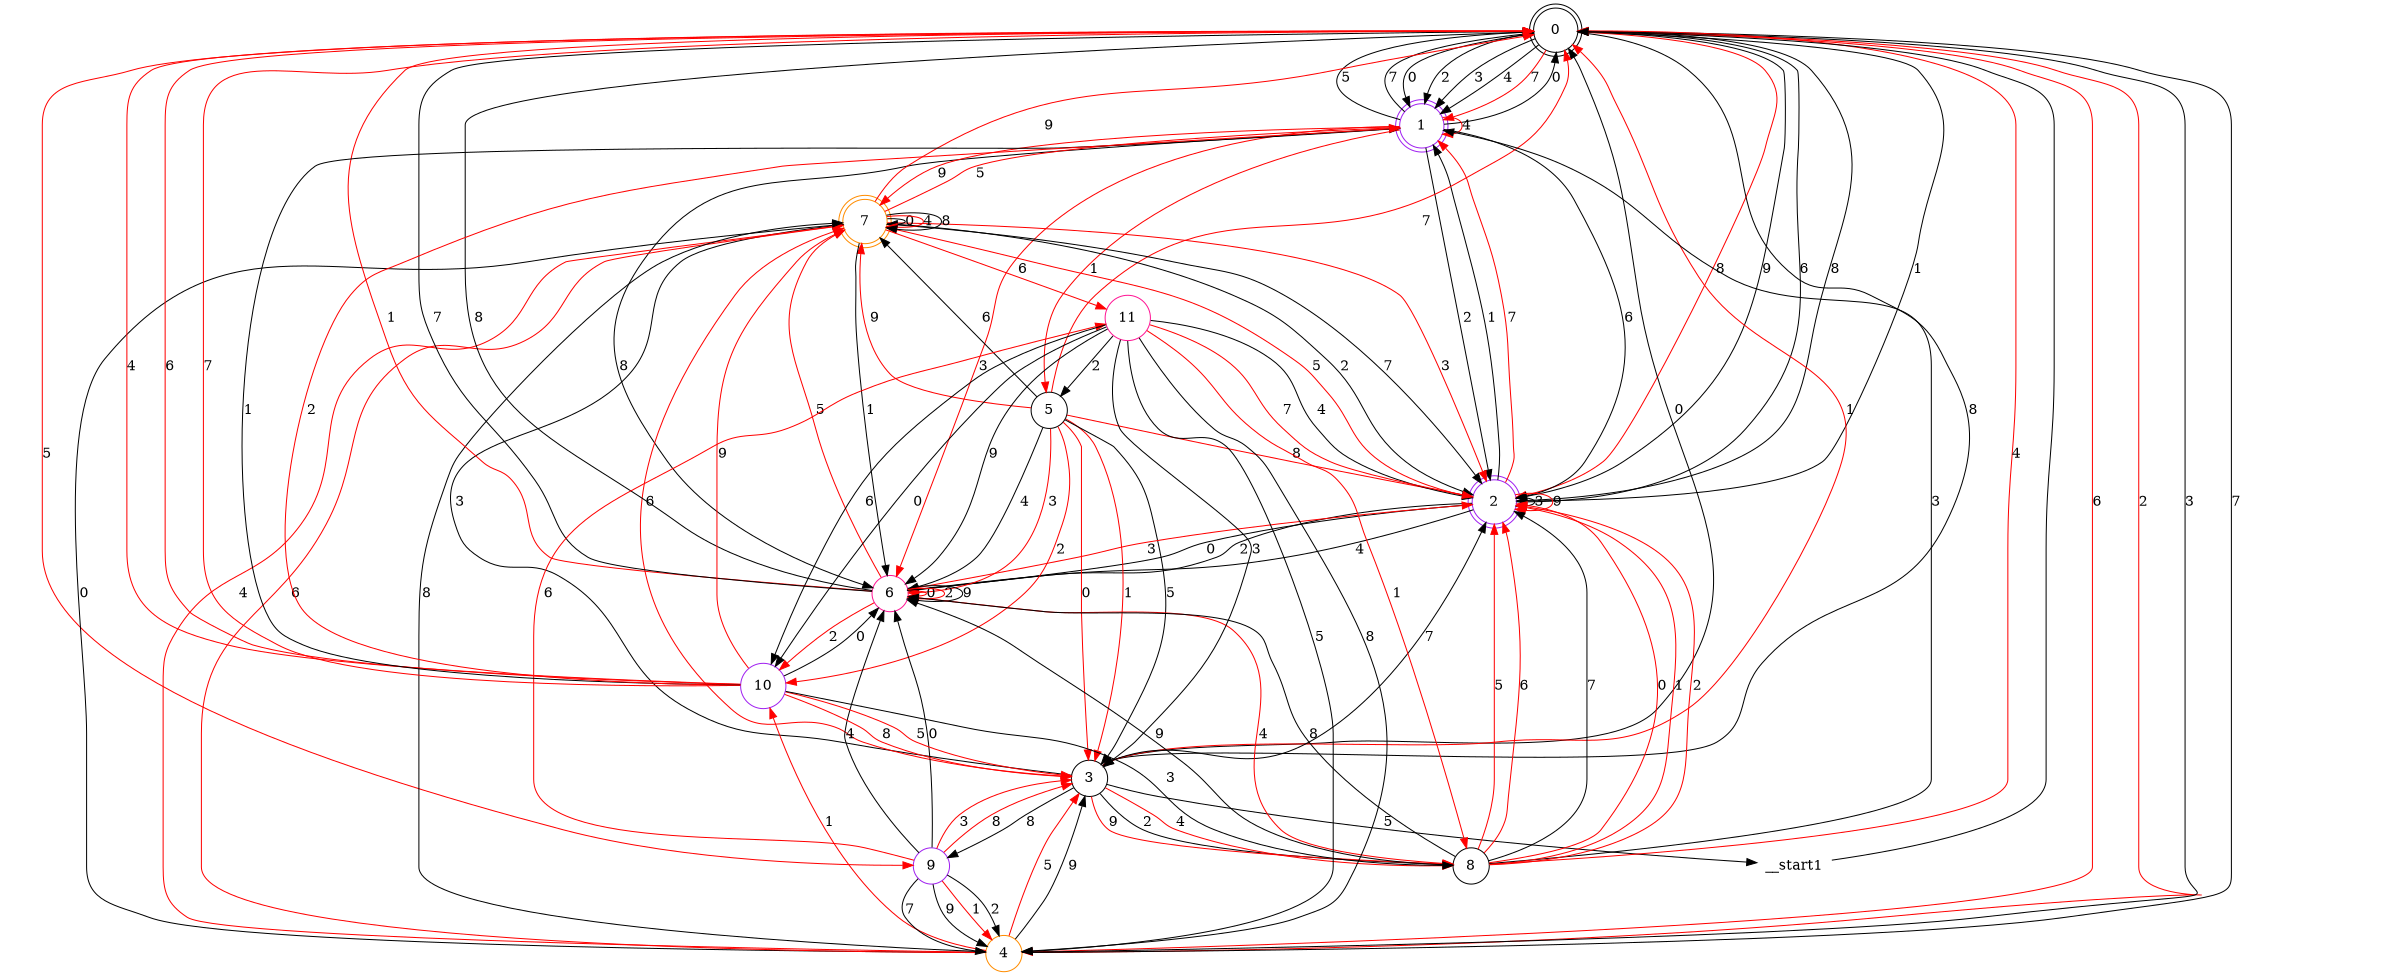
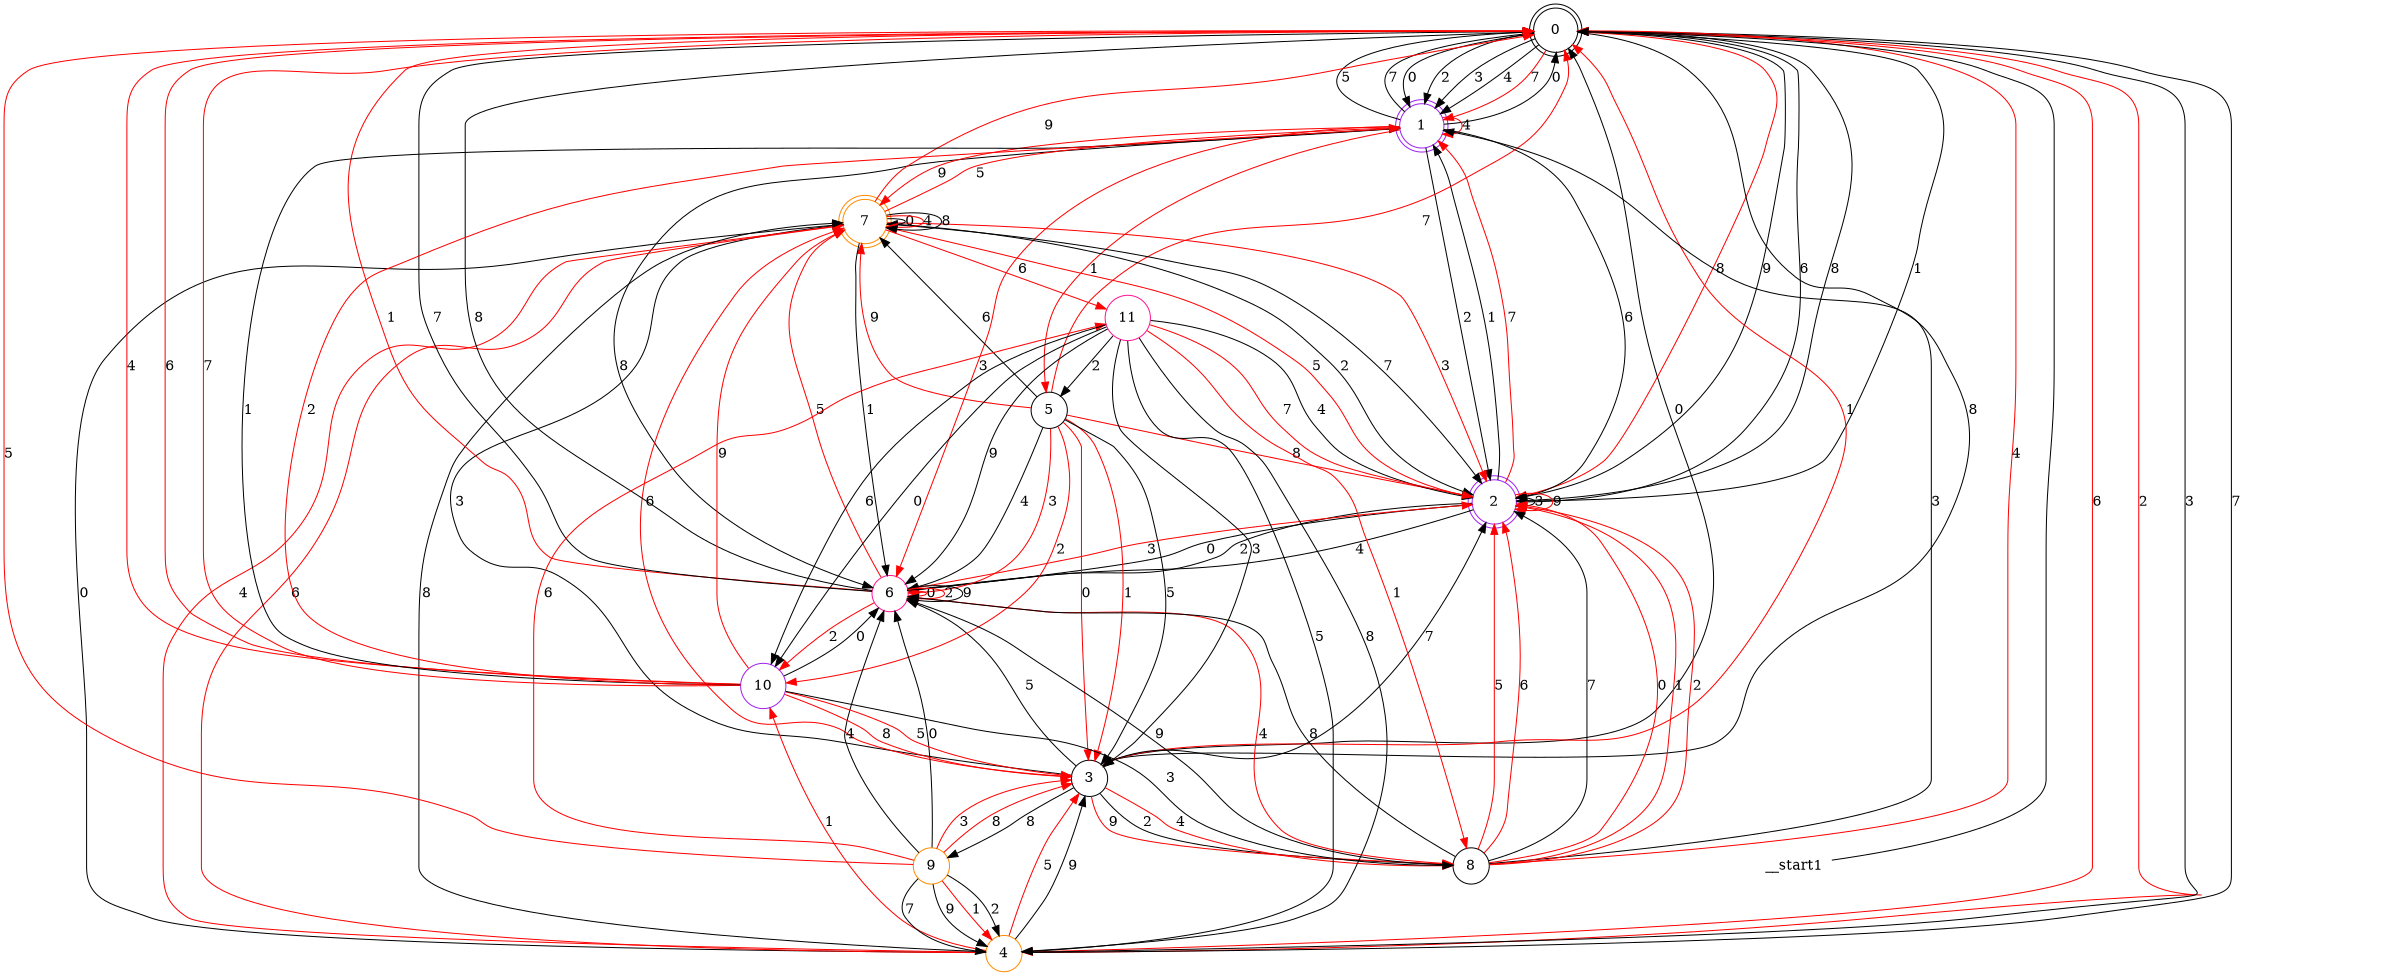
  digraph {
    node [color=black shape=circle]
    edge [color=black]
    n1 [label=0 shape=doublecircle]
    n2 [color=purple label=1 shape=doublecircle]
    n3 [color=purple label=2 shape=doublecircle]
    n4 [label=3]
    n5 [color=darkorange label=4]
    n6 [label=5]
    n7 [color=deeppink label=6]
    n8 [color=darkorange label=7 shape=doublecircle]
    n9 [label=8]
-   n10 [color=purple label=9]
+   n10 [color=darkorange label=9]
    n11 [color=purple label=10]
    n12 [color=deeppink label=11]
    n13 [height=0 label=__start1 shape=none width=0]
    n1 -> n2 [label=0]
    n1 -> n2 [label=2]
    n1 -> n2 [label=3]
    n1 -> n2 [label=4]
    n1 -> n2 [color=red label=7]
    n1 -> n3 [label=1]
    n1 -> n3 [color=red label=8]
    n1 -> n3 [label=9]
    n1 -> n4 [label=8]
    n1 -> n5 [color=red label=6]
    n2 -> n1 [label=0]
    n2 -> n1 [label=5]
    n2 -> n1 [label=7]
    n2 -> n2 [color=red label=4]
    n2 -> n3 [label=2]
    n2 -> n3 [label=6]
    n2 -> n6 [color=red label=1]
    n2 -> n7 [color=red label=3]
    n2 -> n7 [label=8]
    n2 -> n8 [color=red label=9]
    n3 -> n1 [label=6]
    n3 -> n1 [label=8]
    n3 -> n2 [label=1]
    n3 -> n2 [color=red label=7]
    n3 -> n3 [label=3]
    n3 -> n3 [color=red label=9]
    n3 -> n7 [label=0]
    n3 -> n7 [label=2]
    n3 -> n7 [label=4]
    n3 -> n8 [color=red label=5]
    n4 -> n1 [label=0]
    n4 -> n1 [color=red label=1]
    n4 -> n3 [label=7]
-   n4 -> n13 [label=5]
+   n4 -> n7 [label=5]
    n4 -> n8 [label=3]
    n4 -> n8 [color=red label=6]
    n4 -> n9 [label=2]
    n4 -> n9 [color=red label=4]
    n4 -> n9 [color=red label=9]
    n4 -> n10 [label=8]
    n5 -> n1 [color=red label=2]
    n5 -> n1 [label=3]
    n5 -> n1 [label=7]
    n5 -> n4 [color=red label=5]
    n5 -> n4 [label=9]
    n5 -> n8 [label=0]
    n5 -> n8 [color=red label=4]
    n5 -> n8 [color=red label=6]
    n5 -> n8 [label=8]
    n5 -> n11 [color=red label=1]
    n6 -> n1 [color=red label=7]
    n6 -> n3 [color=red label=8]
    n6 -> n4 [color=red label=0]
    n6 -> n4 [color=red label=1]
    n6 -> n4 [label=5]
    n6 -> n7 [color=red label=3]
    n6 -> n7 [label=4]
    n6 -> n8 [label=6]
    n6 -> n8 [color=red label=9]
    n6 -> n11 [color=red label=2]
    n7 -> n1 [color=red label=1]
    n7 -> n1 [label=7]
    n7 -> n1 [label=8]
    n7 -> n3 [color=red label=3]
    n7 -> n7 [color=red label=0]
    n7 -> n7 [color=red label=2]
    n7 -> n7 [label=9]
    n7 -> n8 [color=red label=5]
    n7 -> n9 [color=red label=4]
    n7 -> n11 [color=red label=2]
    n8 -> n1 [color=red label=9]
    n8 -> n2 [color=red label=5]
    n8 -> n3 [label=2]
    n8 -> n3 [color=red label=3]
    n8 -> n3 [label=7]
    n8 -> n7 [label=1]
    n8 -> n8 [label=0]
    n8 -> n8 [color=red label=4]
    n8 -> n8 [label=8]
    n8 -> n12 [color=red label=6]
    n9 -> n1 [color=red label=4]
    n9 -> n2 [label=3]
    n9 -> n3 [color=red label=0]
    n9 -> n3 [color=red label=1]
    n9 -> n3 [color=red label=2]
    n9 -> n3 [color=red label=5]
    n9 -> n3 [color=red label=6]
    n9 -> n3 [label=7]
    n9 -> n7 [label=8]
    n9 -> n7 [label=9]
-   n1 -> n10 [color=red label=5]
+   n10 -> n1 [color=red label=5]
    n10 -> n4 [color=red label=3]
    n10 -> n4 [color=red label=8]
    n10 -> n5 [color=red label=1]
    n10 -> n5 [label=2]
    n10 -> n5 [label=7]
    n10 -> n5 [label=9]
    n10 -> n7 [label=0]
    n10 -> n7 [label=4]
    n10 -> n12 [color=red label=6]
    n11 -> n1 [color=red label=4]
    n11 -> n1 [color=red label=6]
    n11 -> n1 [color=red label=7]
    n11 -> n2 [label=1]
    n11 -> n2 [color=red label=2]
    n11 -> n4 [color=red label=5]
    n11 -> n4 [color=red label=8]
    n11 -> n7 [label=0]
    n11 -> n8 [color=red label=9]
    n11 -> n9 [label=3]
    n12 -> n3 [label=4]
    n12 -> n3 [color=red label=7]
    n12 -> n4 [label=3]
    n12 -> n5 [label=5]
    n12 -> n5 [label=8]
    n12 -> n6 [label=2]
    n12 -> n7 [label=9]
    n12 -> n9 [color=red label=1]
    n12 -> n11 [label=0]
    n12 -> n11 [label=6]
    n13 -> n1
  }
